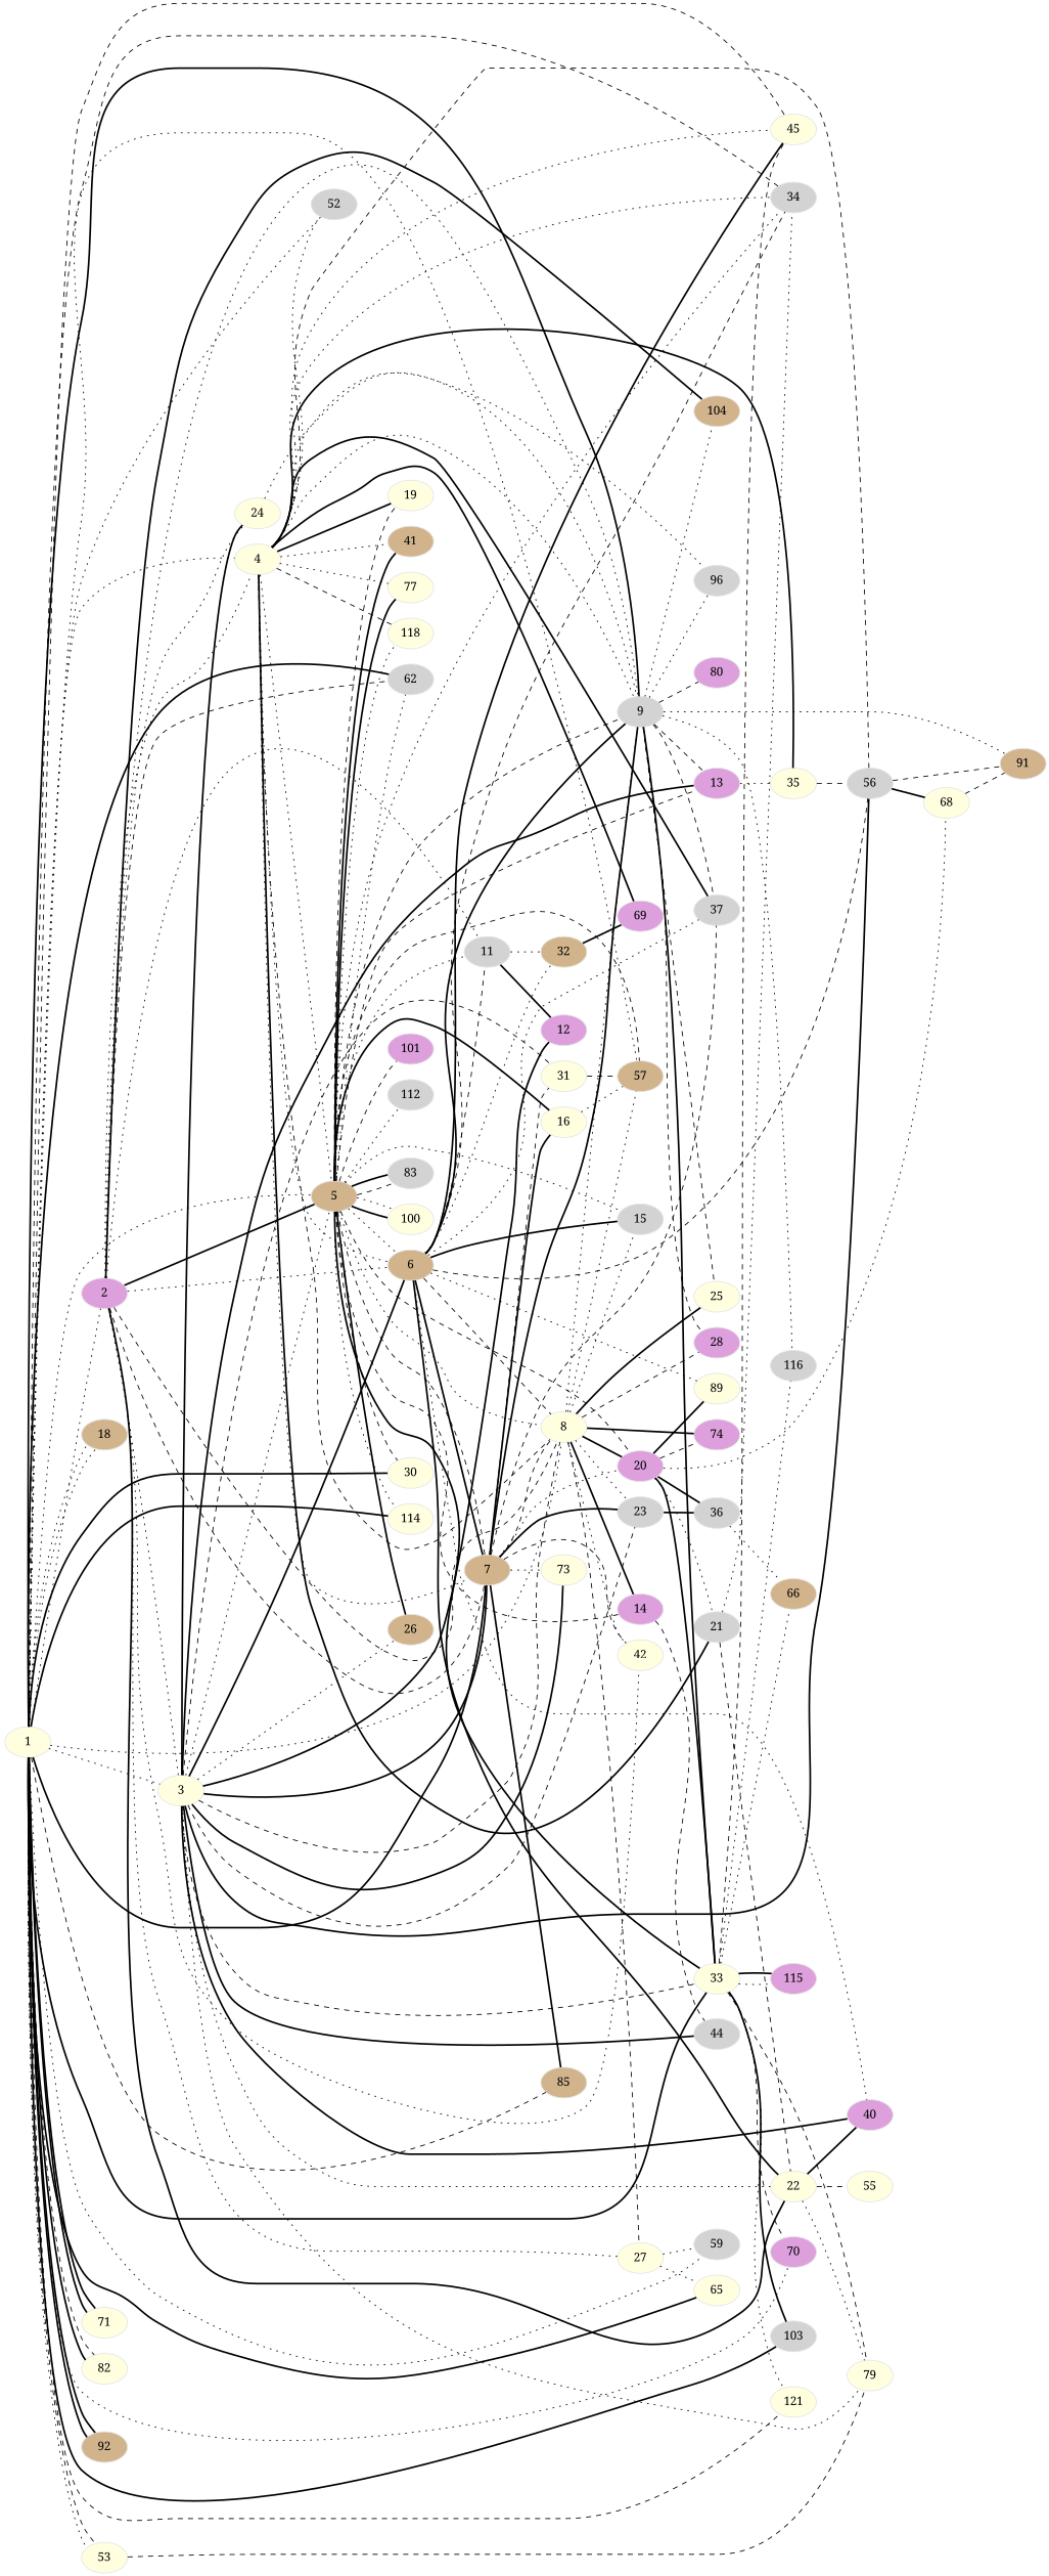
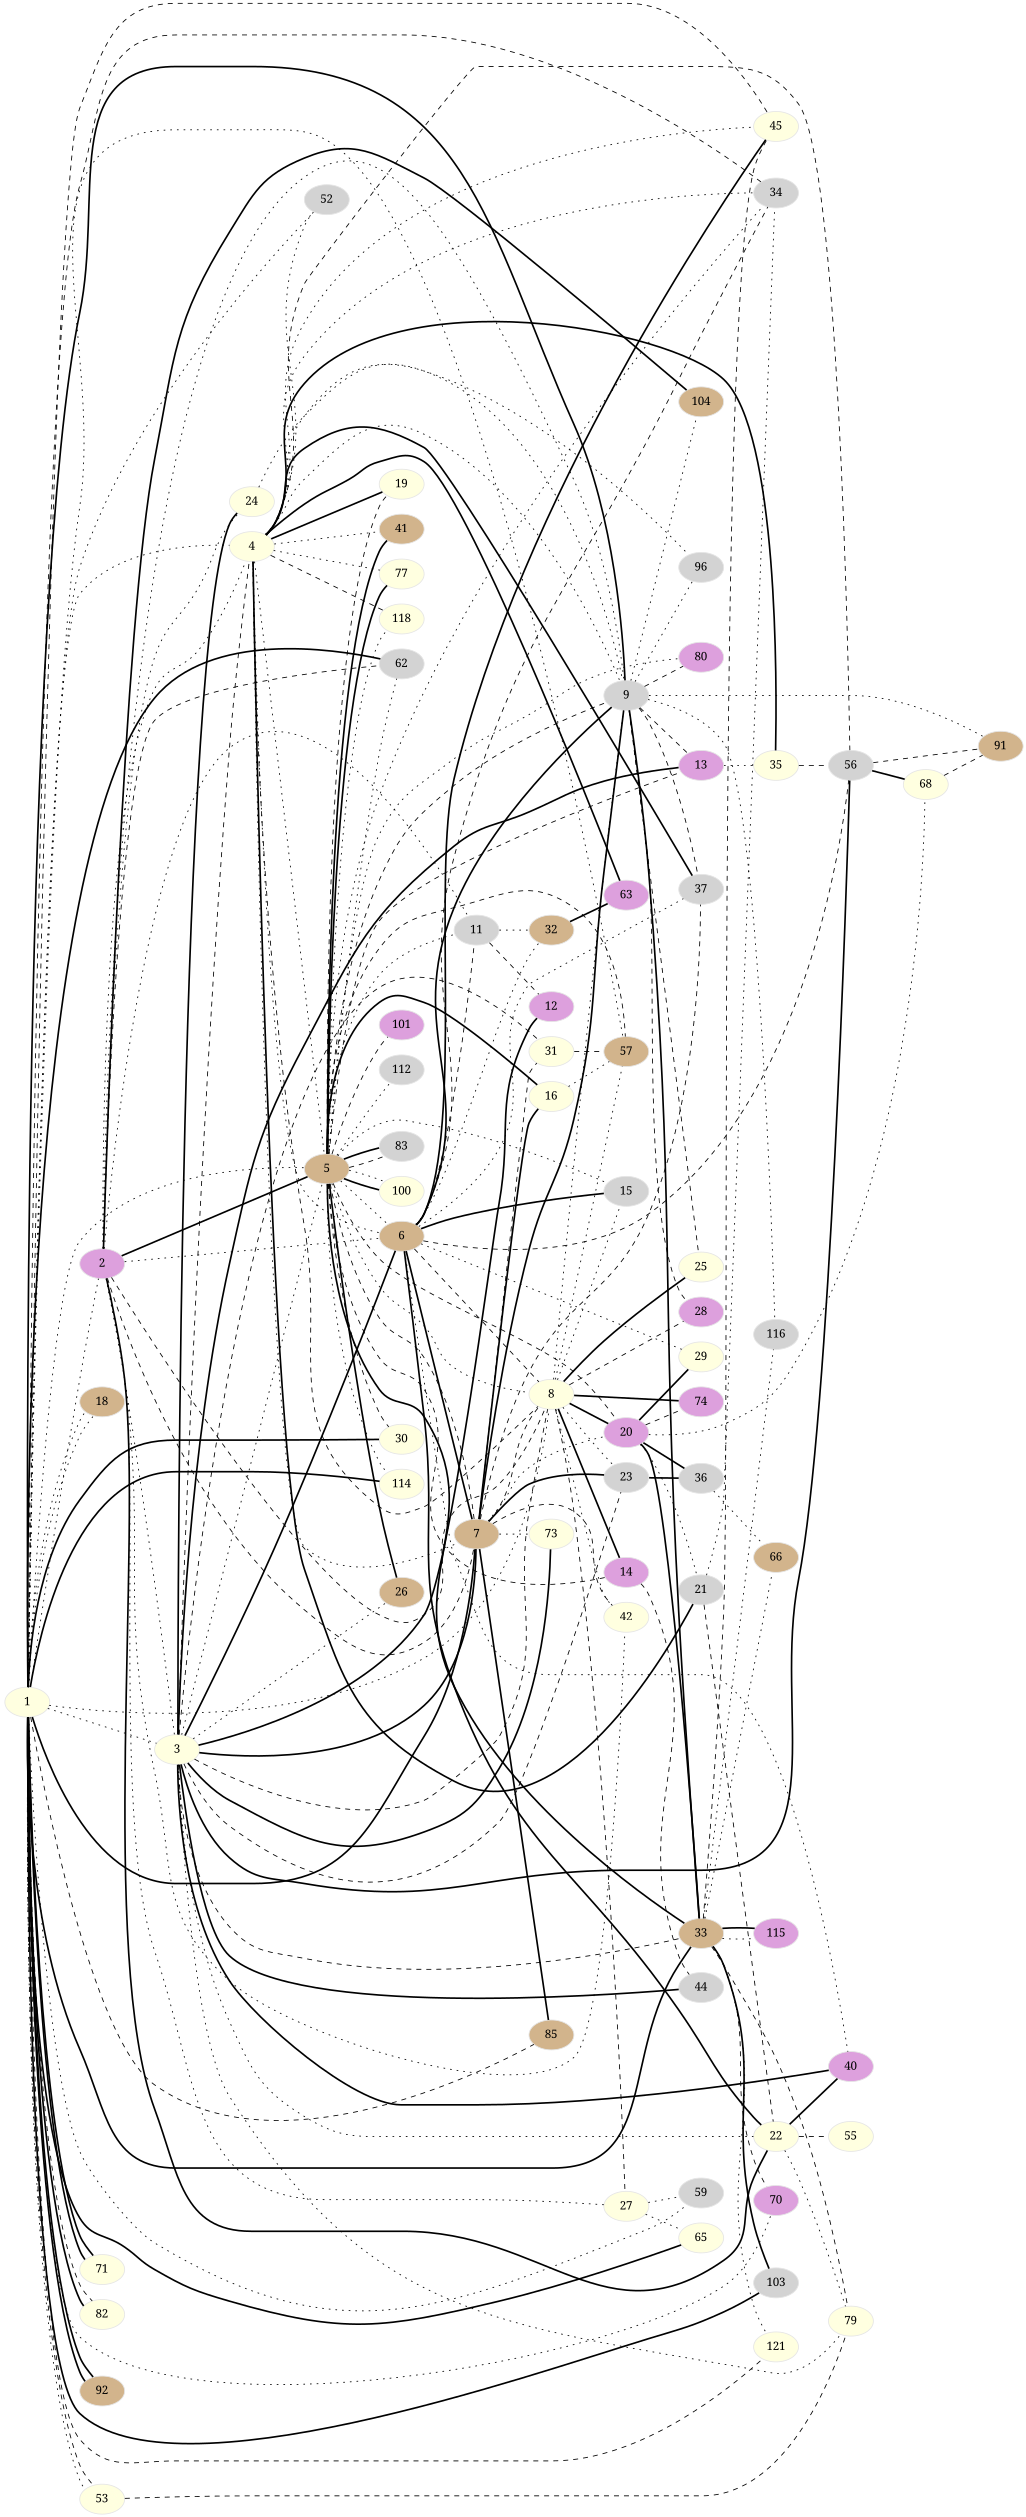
  graph {
    fontname="Noto Serif"
    rankdir=LR
    node [color=gray90 fillcolor=lightyellow fontname="Noto Serif" style=filled]
    edge [fontname="Noto Serif" style=dotted]
    2 [fillcolor=plum]
    1
    3
    4 [super="+64"]
    5 [fillcolor=tan super="+39+76+10+117"]
    7 [fillcolor=tan]
    8 [super="+88+102"]
    9 [fillcolor=lightgrey]
    18 [fillcolor=tan]
    30 [super="+51"]
-   33 [super="+43"]
+   33 [fillcolor=tan super="+43"]
    34 [fillcolor=lightgrey super="+122+111+38"]
    45 [super="+46+78"]
    52 [fillcolor=lightgrey]
    53 [super="+93"]
    57 [fillcolor=tan super="+98+60"]
    59 [fillcolor=lightgrey]
    62 [fillcolor=lightgrey super="+90"]
    65
    70 [fillcolor=plum]
    71
    82
    85 [fillcolor=tan]
    92 [fillcolor=tan]
    103 [fillcolor=lightgrey]
    114
    121
    6 [fillcolor=tan super="+81+47+99+17+97+72"]
    11 [fillcolor=lightgrey super="+84+61"]
    22 [super="+49"]
    24
    27 [super="+123"]
    42 [super="+95"]
    104 [fillcolor=tan]
    12 [fillcolor=plum]
    13 [fillcolor=plum super="+50"]
    23 [fillcolor=lightgrey super="+86"]
    26 [fillcolor=tan]
    31
    40 [fillcolor=plum super="+67"]
    44 [fillcolor=lightgrey]
    56 [fillcolor=lightgrey super="+63"]
    73
    79 [super="+106+124"]
    19
    21 [fillcolor=lightgrey]
    35
    37 [fillcolor=lightgrey super="+54+108"]
    41 [fillcolor=tan]
-   69 [fillcolor=plum]
+   69 [fillcolor=plum label=63]
    77
    96 [fillcolor=lightgrey]
    118
    14 [fillcolor=plum super="+105"]
    15 [fillcolor=lightgrey]
    16
    20 [fillcolor=plum super="+109"]
    80 [fillcolor=plum]
    83 [fillcolor=lightgrey]
    100
    101 [fillcolor=plum]
    112 [fillcolor=lightgrey]
-   29 [label=89]
+   29
    32 [fillcolor=tan]
    25
    28 [fillcolor=plum]
    74 [fillcolor=plum]
    91 [fillcolor=tan super="+107"]
    116 [fillcolor=lightgrey]
    66 [fillcolor=tan]
    115 [fillcolor=plum]
    55
    36 [fillcolor=lightgrey]
    68
    2 -- 3
    2 -- 4
    2 -- 5 [style=bold weight=2]
    2 -- 7 [style=dashed]
    2 -- 8 [style=dashed]
    2 -- 9
    2 -- 62 [style=dashed]
    2 -- 6
    2 -- 11
    2 -- 22 [style=bold]
    2 -- 24
    2 -- 27 [weight=2]
    2 -- 42
    2 -- 104 [style=bold]
    1 -- 2
    1 -- 3
    1 -- 4 [weight=2]
    1 -- 5 [weight=3]
    1 -- 7 [style=bold]
    1 -- 8
    1 -- 9 [style=bold]
    1 -- 18
    1 -- 18
    1 -- 30 [style=bold weight=2]
    1 -- 33 [style=bold weight=2]
    1 -- 34 [style=dashed weight=2]
    1 -- 45 [style=dashed]
    1 -- 52
    1 -- 53 [weight=2]
    1 -- 53 [style=dashed]
    1 -- 57
    1 -- 59
    1 -- 62 [style=bold]
    1 -- 65 [style=bold]
    1 -- 70
    1 -- 71 [style=bold]
    1 -- 71 [style=bold]
    1 -- 82 [style=bold]
    1 -- 82 [style=dashed]
    1 -- 85 [style=dashed]
    1 -- 92 [style=bold]
    1 -- 92 [style=bold]
    1 -- 103 [style=bold]
    1 -- 114 [style=bold]
    1 -- 121 [style=dashed]
+   3 -- 4 [style=dashed]
    3 -- 5 [weight=2]
    3 -- 7 [style=bold]
    3 -- 8 [style=dashed]
    3 -- 33 [style=dashed weight=2]
    3 -- 6 [style=bold]
    3 -- 22
    3 -- 24 [style=bold]
    3 -- 12 [style=bold]
    3 -- 13 [style=bold]
    3 -- 23 [style=dashed]
    3 -- 26
    3 -- 31 [style=dashed]
    3 -- 40 [style=bold]
    3 -- 44 [style=bold]
    3 -- 56 [style=bold]
    3 -- 73 [style=bold]
    3 -- 79
    4 -- 5 [weight=2]
    4 -- 7
    4 -- 8 [style=dashed]
    4 -- 9
    4 -- 34
    4 -- 45
    4 -- 52
    4 -- 6
    4 -- 56 [style=dashed]
    4 -- 19 [style=bold]
    4 -- 21 [style=bold]
    4 -- 35 [style=bold]
    4 -- 37 [style=bold]
    4 -- 41
    4 -- 69 [style=bold]
    4 -- 77
    4 -- 96
    4 -- 118 [style=dashed]
    5 -- 7 [style=dashed weight=2]
    5 -- 8 [weight=4]
    5 -- 9 [style=dashed weight=2]
    5 -- 30 [style=dashed]
    5 -- 33 [style=bold]
    5 -- 34
    5 -- 57 [style=dashed]
    5 -- 62
    5 -- 114
    5 -- 6 [weight=4]
    5 -- 11 [weight=2]
    5 -- 13 [style=dashed]
    5 -- 26 [style=bold]
    5 -- 19 [style=dashed]
    5 -- 41 [style=bold]
    5 -- 77 [style=bold]
    5 -- 118
    5 -- 14 [style=dashed weight=2]
    5 -- 15
    5 -- 16 [style=bold]
    5 -- 20 [style=dashed]
+   5 -- 80
    5 -- 83 [style=dashed]
    5 -- 83 [style=bold]
    5 -- 100 [style=bold]
    5 -- 100
    5 -- 101 [style=dashed weight=2]
    5 -- 112
    7 -- 8 [style=dashed]
    7 -- 9 [style=bold]
    7 -- 85 [style=bold]
    7 -- 42 [style=dashed]
    7 -- 23 [style=bold]
    7 -- 31 [style=dashed]
    7 -- 73
    7 -- 37 [style=dashed]
    7 -- 16 [style=bold]
    7 -- 20
    8 -- 9
    8 -- 57
    8 -- 27 [style=dashed]
    8 -- 42
    8 -- 23
    8 -- 14 [style=bold]
    8 -- 15
    8 -- 20 [style=bold]
    8 -- 25 [style=bold]
    8 -- 28 [style=dashed]
    8 -- 74 [style=bold]
    9 -- 33 [style=bold]
    9 -- 104
    9 -- 13 [style=dashed]
    9 -- 37 [style=dashed]
    9 -- 96
    9 -- 80 [style=dashed]
    9 -- 25 [style=dashed]
    9 -- 28 [style=dashed]
    9 -- 91
    9 -- 116
    33 -- 45 [style=dashed]
    33 -- 70 [style=dashed]
    33 -- 103 [style=bold]
    33 -- 121
    33 -- 79 [style=dashed]
    33 -- 116
    33 -- 66
    33 -- 115
    33 -- 115 [style=bold]
    53 -- 79 [style=dashed]
    6 -- 7 [style=bold]
    6 -- 8 [style=dashed]
    6 -- 9 [style=bold]
    6 -- 34 [style=dashed]
    6 -- 45 [style=bold]
    6 -- 11 [style=dashed]
    6 -- 22 [style=bold]
    6 -- 40
    6 -- 56 [style=dashed]
    6 -- 37
    6 -- 15 [style=bold]
    6 -- 29
    6 -- 32
-   11 -- 12 [style=bold]
+   11 -- 12 [style=dashed]
    11 -- 32
    22 -- 40 [style=bold]
    22 -- 79
    22 -- 55 [style=dashed weight=2]
    24 -- 9
    27 -- 59
    27 -- 65
    13 -- 35
    23 -- 36 [style=bold]
    31 -- 57 [style=dashed]
    56 -- 91 [style=dashed]
    56 -- 68 [style=bold]
    21 -- 34
    21 -- 22 [style=dashed]
    35 -- 56 [style=dashed]
    14 -- 44 [style=dashed]
    16 -- 57
    20 -- 33 [style=bold]
    20 -- 21
    20 -- 29 [style=bold]
    20 -- 74 [style=dashed]
    20 -- 36 [style=bold]
    20 -- 68
    32 -- 69 [style=bold]
    36 -- 66
    68 -- 91 [style=dashed]
  }
